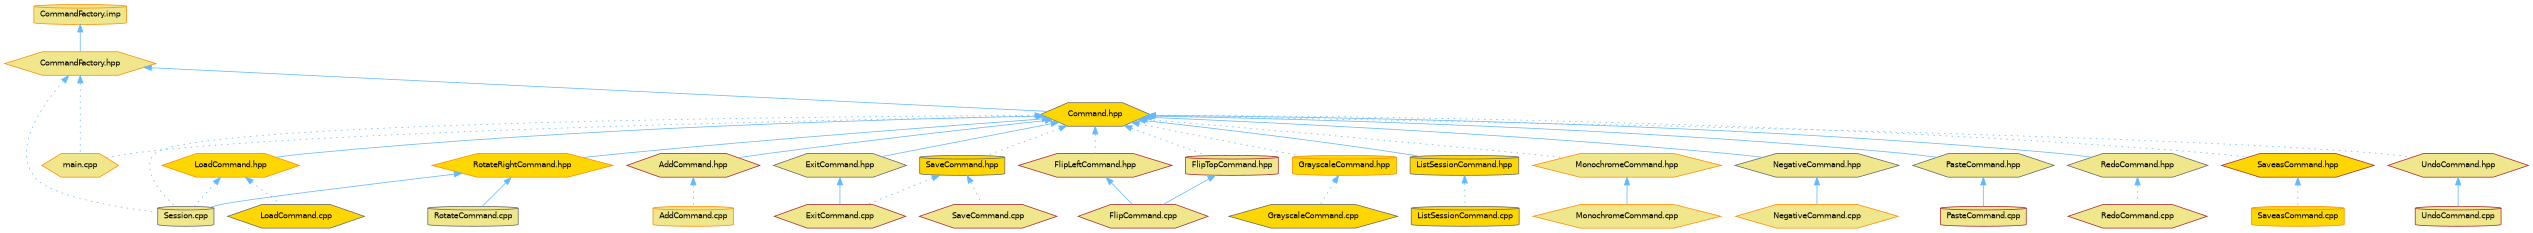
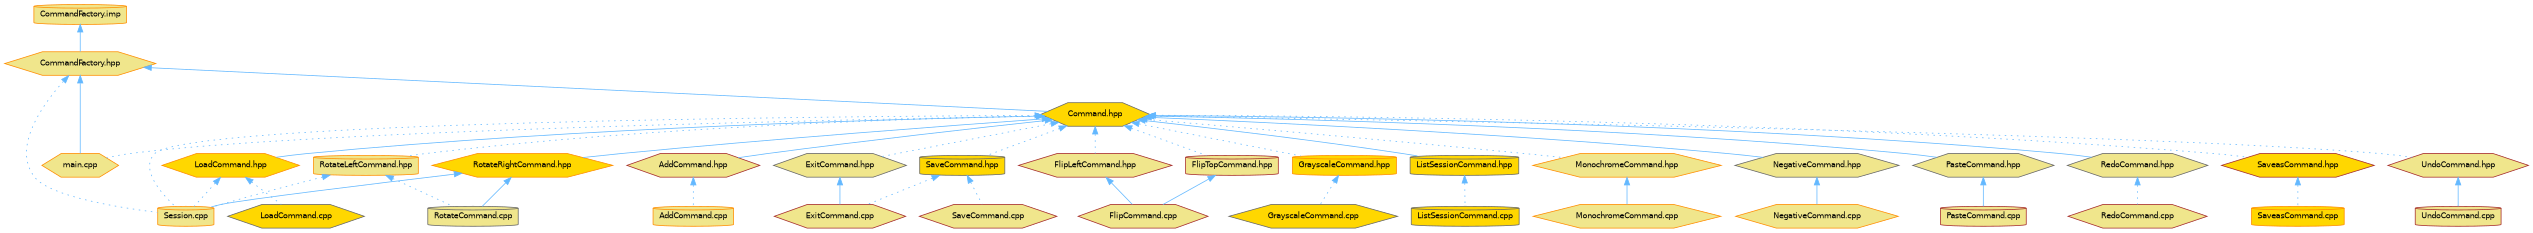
  digraph {
    node [color=darkorange fillcolor=khaki fontname=Helvetica fontsize=10 shape=hexagon style=filled]
    edge [color=steelblue1 dir=back fontname=Helvetica fontsize=10 labelfontname=Helvetica labelfontsize=10 style=dotted]
    n1 [fontcolor=black height=0.2 label="CommandFactory.imp" shape=cylinder width=0.4]
    n2 [height=0.2 label="CommandFactory.hpp" width=0.4]
    n3 [color=gray40 fillcolor=gold height=0.2 label="Command.hpp" width=0.4]
-   n4 [color=gray40 height=0.2 label="Session.cpp" shape=cylinder width=0.4]
+   n4 [height=0.2 label="Session.cpp" shape=cylinder width=0.4]
    n5 [height=0.2 label="main.cpp" width=0.4]
    n6 [color=brown height=0.2 label="AddCommand.hpp" width=0.4]
    n7 [color=gray40 height=0.2 label="ExitCommand.hpp" width=0.4]
    n8 [color=brown height=0.2 label="FlipLeftCommand.hpp" width=0.4]
    n9 [color=brown height=0.2 label="FlipTopCommand.hpp" shape=cylinder width=0.4]
    n10 [fillcolor=gold height=0.2 label="GrayscaleCommand.hpp" shape=cylinder width=0.4]
    n11 [color=gray40 fillcolor=gold height=0.2 label="ListSessionCommand.hpp" shape=cylinder width=0.4]
    n12 [fillcolor=gold height=0.2 label="LoadCommand.hpp" width=0.4]
    n13 [height=0.2 label="MonochromeCommand.hpp" width=0.4]
    n14 [color=gray40 height=0.2 label="NegativeCommand.hpp" width=0.4]
    n15 [color=gray40 height=0.2 label="PasteCommand.hpp" width=0.4]
    n16 [color=gray40 height=0.2 label="RedoCommand.hpp" width=0.4]
+   n17 [height=0.2 label="RotateLeftCommand.hpp" shape=cylinder width=0.4]
    n18 [fillcolor=gold height=0.2 label="RotateRightCommand.hpp" width=0.4]
    n19 [color=gray40 fillcolor=gold height=0.2 label="SaveCommand.hpp" shape=cylinder width=0.4]
    n20 [color=brown fillcolor=gold height=0.2 label="SaveasCommand.hpp" width=0.4]
    n21 [color=brown height=0.2 label="UndoCommand.hpp" width=0.4]
    n22 [height=0.2 label="AddCommand.cpp" shape=cylinder width=0.4]
    n23 [color=brown height=0.2 label="ExitCommand.cpp" width=0.4]
    n24 [color=brown height=0.2 label="FlipCommand.cpp" width=0.4]
    n25 [color=gray40 fillcolor=gold height=0.2 label="GrayscaleCommand.cpp" width=0.4]
    n26 [color=gray40 fillcolor=gold height=0.2 label="ListSessionCommand.cpp" shape=cylinder width=0.4]
    n27 [color=gray40 fillcolor=gold height=0.2 label="LoadCommand.cpp" width=0.4]
    n28 [height=0.2 label="MonochromeCommand.cpp" width=0.4]
    n29 [height=0.2 label="NegativeCommand.cpp" width=0.4]
    n30 [color=brown height=0.2 label="PasteCommand.cpp" shape=cylinder width=0.4]
    n31 [color=brown height=0.2 label="RedoCommand.cpp" width=0.4]
    n32 [color=gray40 height=0.2 label="RotateCommand.cpp" shape=cylinder width=0.4]
    n33 [color=brown height=0.2 label="SaveCommand.cpp" width=0.4]
    n34 [fillcolor=gold height=0.2 label="SaveasCommand.cpp" shape=cylinder width=0.4]
    n35 [color=brown height=0.2 label="UndoCommand.cpp" shape=cylinder width=0.4]
    n1 -> n2 [style=solid]
    n2 -> n3 [style=solid]
    n2 -> n4
-   n2 -> n5
+   n2 -> n5 [style=solid]
    n3 -> n4
    n3 -> n5
    n3 -> n6 [style=solid]
-   n3 -> n7 [style=solid]
+   n3 -> n7
    n3 -> n8
    n3 -> n9
    n3 -> n10
    n3 -> n11 [style=solid]
    n3 -> n12 [style=solid]
    n3 -> n13
    n3 -> n14 [style=solid]
    n3 -> n15 [style=solid]
    n3 -> n16 [style=solid]
+   n3 -> n17
    n3 -> n18 [style=solid]
    n3 -> n19
    n3 -> n20
    n3 -> n21
    n6 -> n22
    n7 -> n23 [style=solid]
    n8 -> n24 [style=solid]
    n9 -> n24 [style=solid]
    n10 -> n25
    n11 -> n26
    n12 -> n4
    n12 -> n27
    n13 -> n28 [style=solid]
    n14 -> n29 [style=solid]
    n15 -> n30 [style=solid]
    n16 -> n31
+   n17 -> n4
+   n17 -> n32
    n18 -> n4 [style=solid]
    n18 -> n32 [style=solid]
    n19 -> n23
    n19 -> n33
    n20 -> n34
    n21 -> n35 [style=solid]
  }
